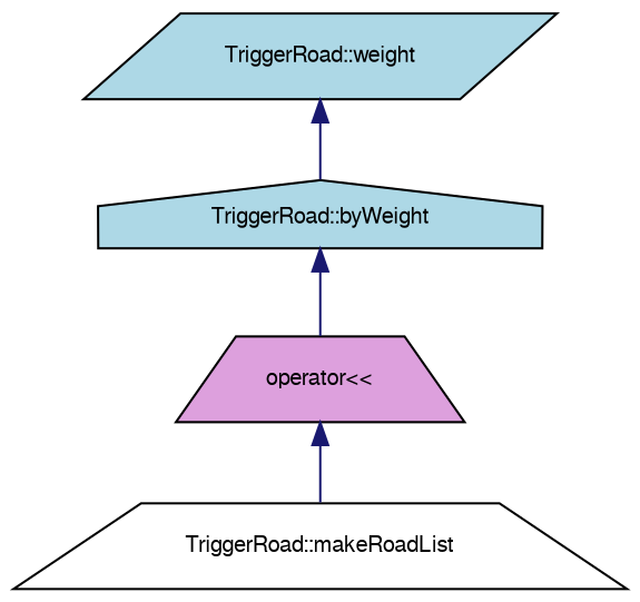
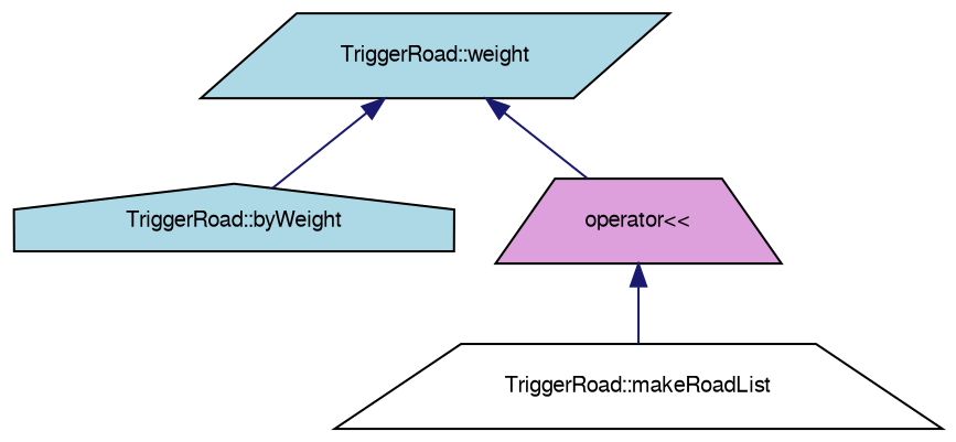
  digraph {
    rankdir=TB
    node [color=black fillcolor=lightblue fontname=FreeSans fontsize=10 shape=trapezium style=filled]
    edge [color=midnightblue dir=back fontname=FreeSans fontsize=10 labelfontname=FreeSans labelfontsize=10 style=solid]
    n1 [fontcolor=black height=0.2 label="TriggerRoad::weight" shape=parallelogram width=0.4]
    n2 [height=0.2 label="TriggerRoad::byWeight" shape=house width=0.4]
    n3 [fillcolor=plum height=0.2 label="operator\<\<" width=0.4]
    n4 [fillcolor=white height=0.2 label="TriggerRoad::makeRoadList" width=0.4]
    n1 -> n2
-   n2 -> n3
+   n1 -> n3
    n3 -> n4
  }
